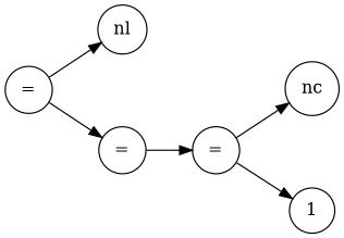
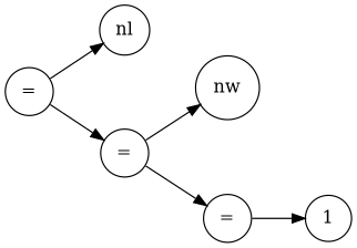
  digraph {
    nodesep=0.8
    rankdir=LR
    ranksep=0.5
    node [shape=circle]
    n1 [label="="]
    nl
    n3 [label="="]
+   nw
    n5 [label="="]
-   nc
    n7 [label=1]
    n1 -> nl
    n1 -> n3
+   n3 -> nw
    n3 -> n5
-   n5 -> nc
    n5 -> n7
  }
